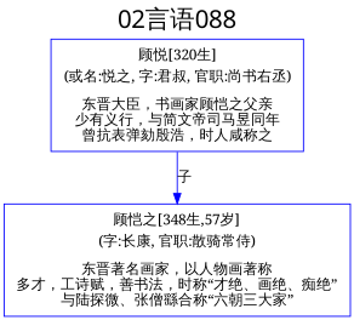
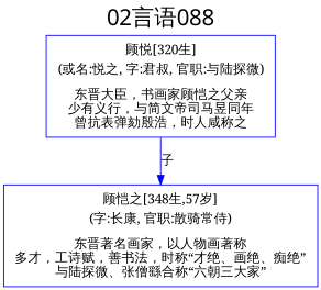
  digraph {
    color=lightgrey
    fontname=SimHei
    fontsize=24
    label="02言语088"
    labelloc=t
    rankdir=TB
    ranksep=0.5
    style=filled
    node [color=blue fontname=SimSun shape=box]
    n1 [label=<<table border="0" cellborder="0"><tr><td>顾恺之[348生,57岁]</td></tr><tr><td>(字:长康, 官职:散骑常侍)</td></tr><tr><td></td></tr><tr><td>东晋著名画家，以人物画著称<br/>多才，工诗赋，善书法，时称“才绝、画绝、痴绝”<br/>与陆探微、张僧繇合称“六朝三大家”<br/></td></tr></table>>]
-   n2 [label=<<table border="0" cellborder="0"><tr><td>顾悦[320生]</td></tr><tr><td>(或名:悦之, 字:君叔, 官职:尚书右丞)</td></tr><tr><td></td></tr><tr><td>东晋大臣，书画家顾恺之父亲<br/>少有义行，与简文帝司马昱同年<br/>曾抗表弹劾殷浩，时人咸称之<br/></td></tr></table>>]
+   n2 [label=<<table border="0" cellborder="0"><tr><td>顾悦[320生]</td></tr><tr><td>(或名:悦之, 字:君叔, 官职:与陆探微)</td></tr><tr><td></td></tr><tr><td>东晋大臣，书画家顾恺之父亲<br/>少有义行，与简文帝司马昱同年<br/>曾抗表弹劾殷浩，时人咸称之<br/></td></tr></table>>]
    n2 -> n1 [color=blue fontname=SimSun label="子" style=solid arrowhead=normal]
  }
